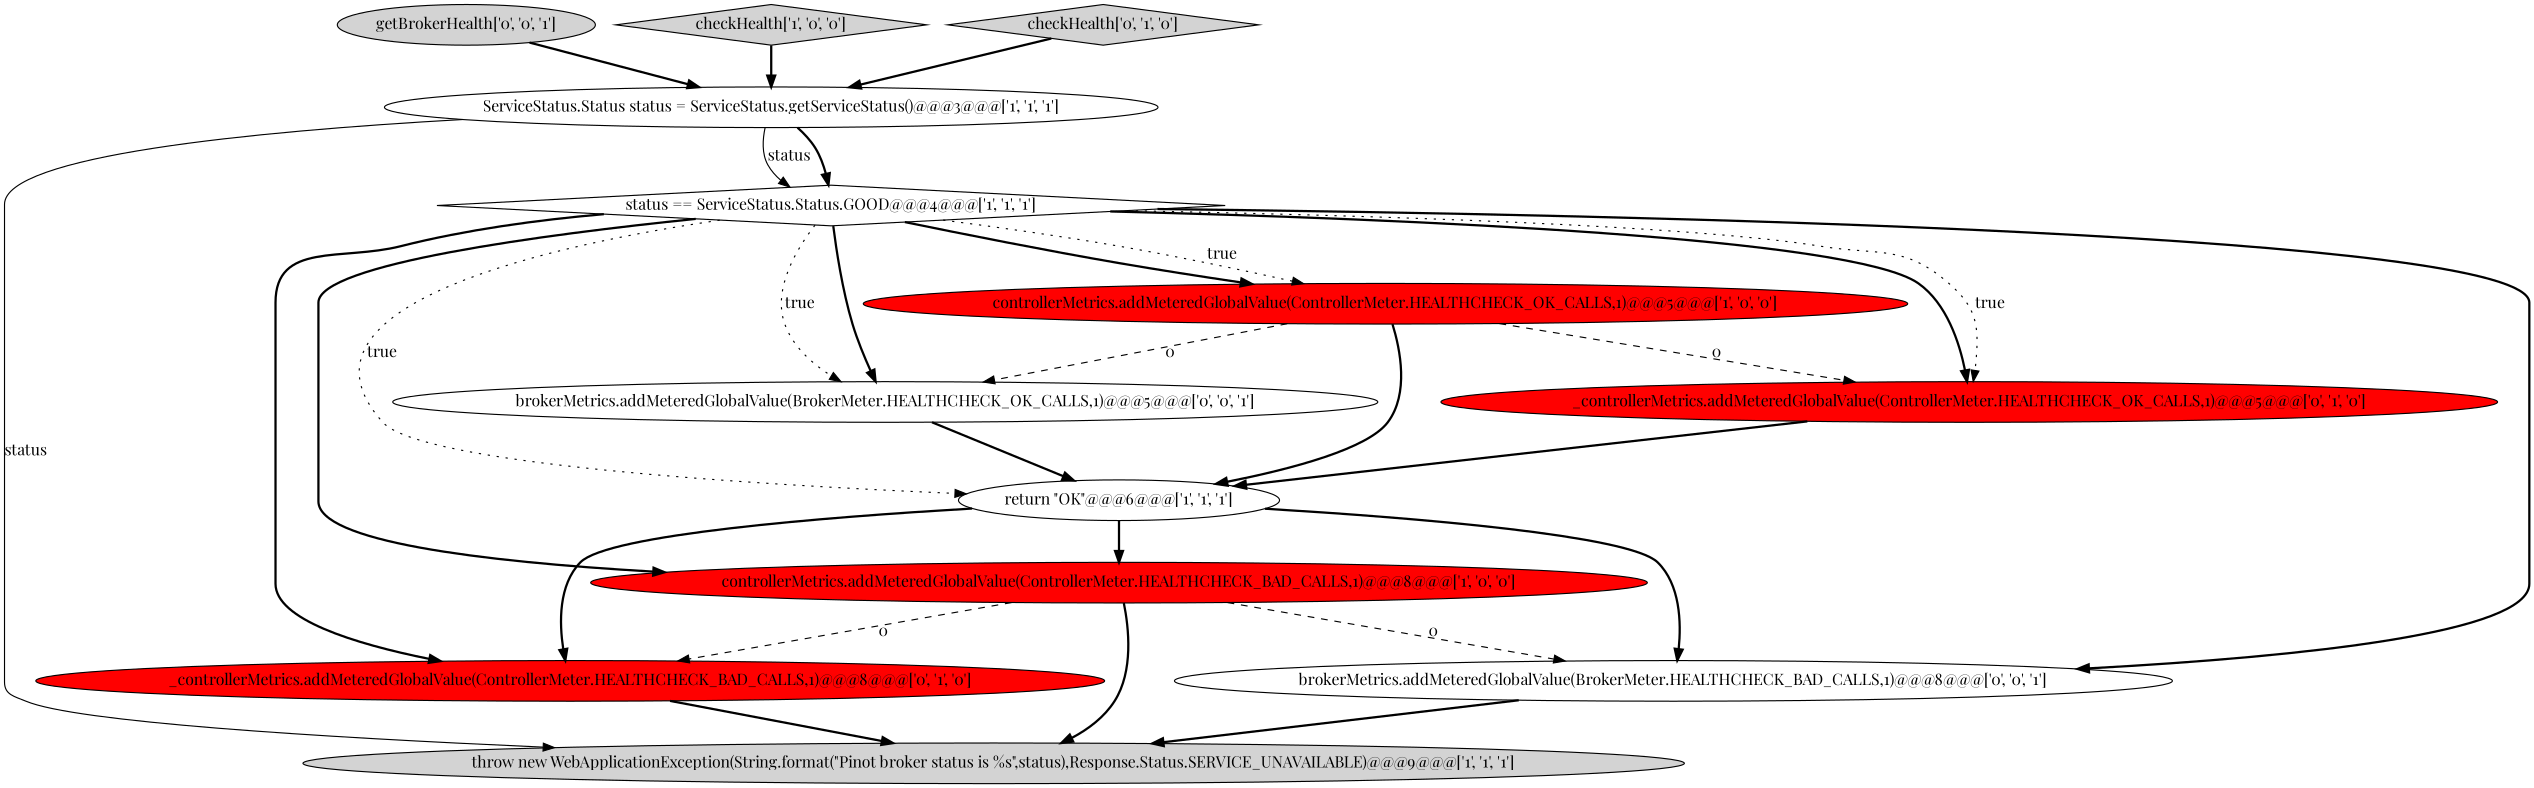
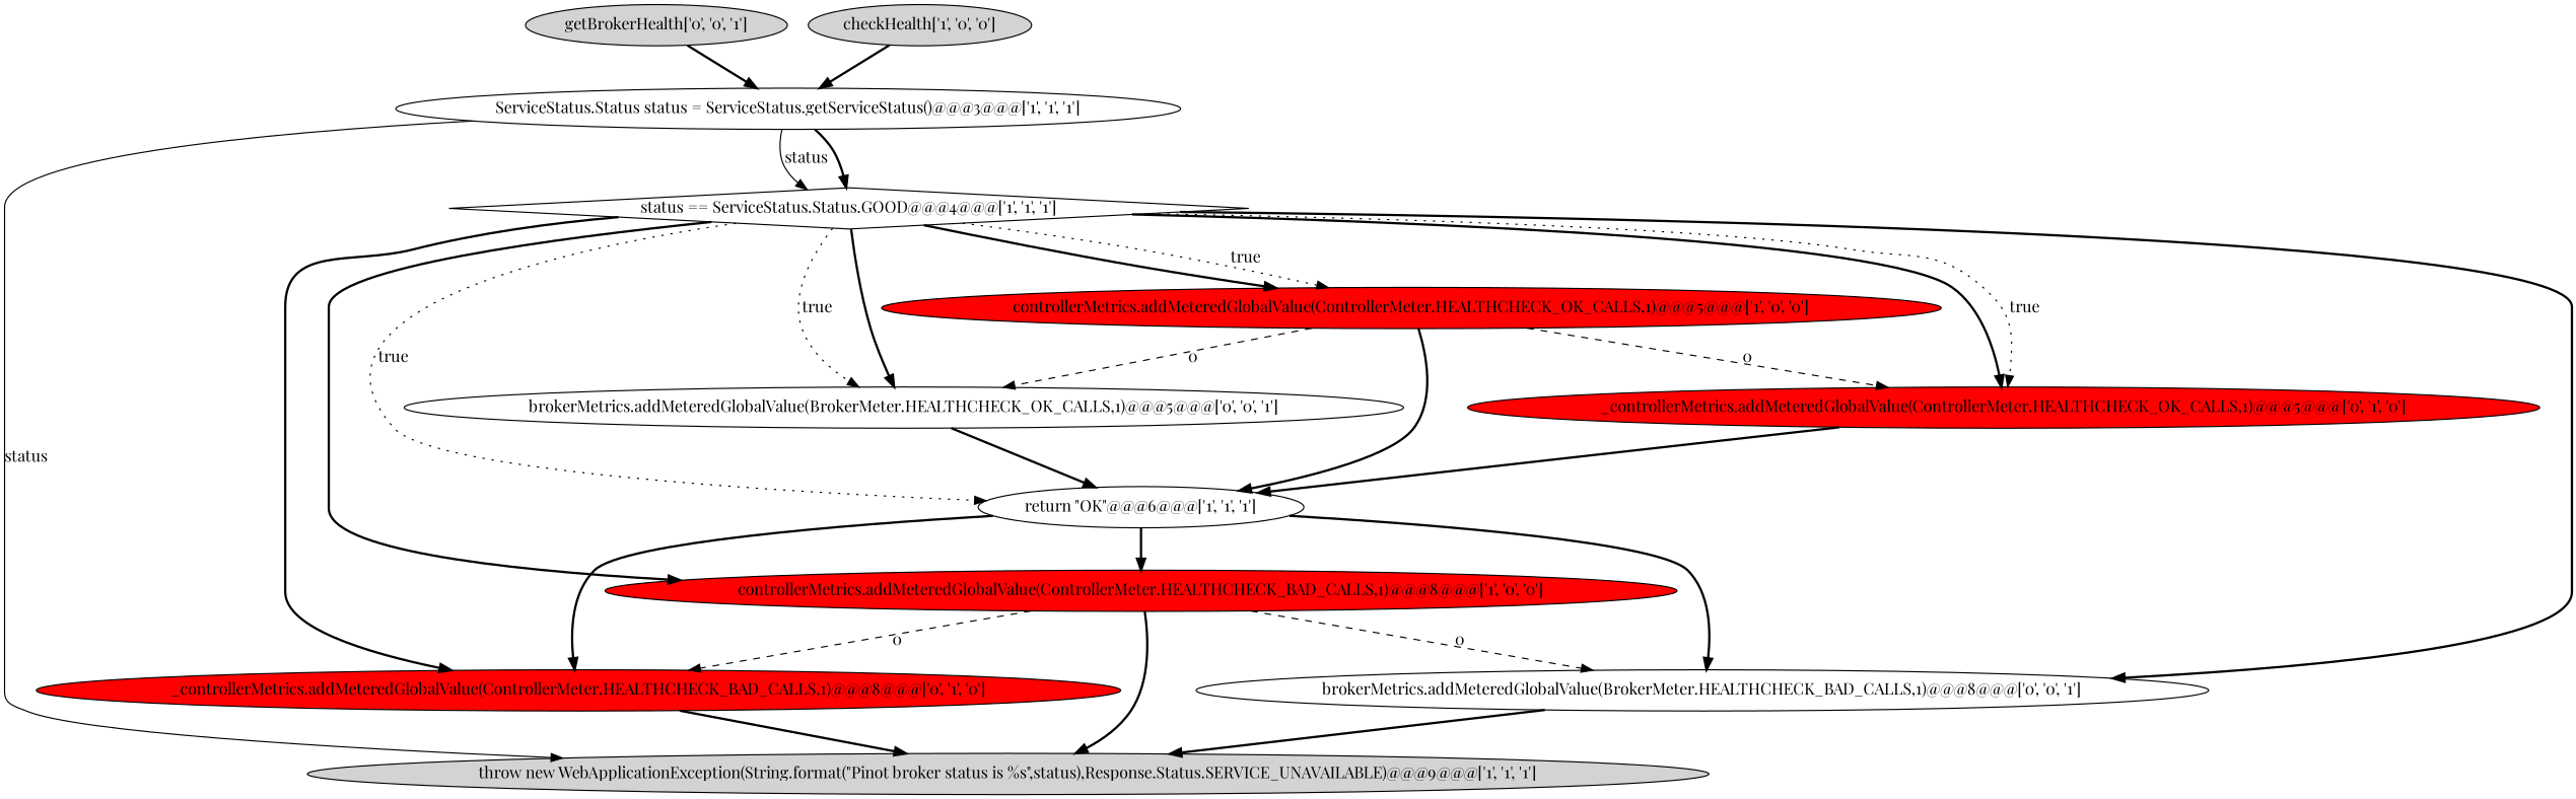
  digraph {
    fontname="Playfair Display"
    node [fillcolor=white fontname="Playfair Display" shape=ellipse style=filled]
    edge [fontname="Playfair Display" style=bold]
    n1 [fillcolor=lightgray label="getBrokerHealth['0', '0', '1']"]
    n2 [label="ServiceStatus.Status status = ServiceStatus.getServiceStatus()@@@3@@@['1', '1', '1']"]
    n3 [fillcolor=lightgray label="throw new WebApplicationException(String.format(\"Pinot broker status is %s\",status),Response.Status.SERVICE_UNAVAILABLE)@@@9@@@['1', '1', '1']"]
    n4 [label="status == ServiceStatus.Status.GOOD@@@4@@@['1', '1', '1']" shape=diamond]
    n5 [fillcolor=red label="controllerMetrics.addMeteredGlobalValue(ControllerMeter.HEALTHCHECK_BAD_CALLS,1)@@@8@@@['1', '0', '0']"]
    n6 [label="brokerMetrics.addMeteredGlobalValue(BrokerMeter.HEALTHCHECK_BAD_CALLS,1)@@@8@@@['0', '0', '1']"]
    n7 [fillcolor=red label="_controllerMetrics.addMeteredGlobalValue(ControllerMeter.HEALTHCHECK_BAD_CALLS,1)@@@8@@@['0', '1', '0']"]
    n8 [label="brokerMetrics.addMeteredGlobalValue(BrokerMeter.HEALTHCHECK_OK_CALLS,1)@@@5@@@['0', '0', '1']"]
    n9 [label="return \"OK\"@@@6@@@['1', '1', '1']"]
    n10 [fillcolor=red label="controllerMetrics.addMeteredGlobalValue(ControllerMeter.HEALTHCHECK_OK_CALLS,1)@@@5@@@['1', '0', '0']"]
    n11 [fillcolor=red label="_controllerMetrics.addMeteredGlobalValue(ControllerMeter.HEALTHCHECK_OK_CALLS,1)@@@5@@@['0', '1', '0']"]
-   n12 [fillcolor=lightgray label="checkHealth['1', '0', '0']" shape=diamond]
-   n13 [fillcolor=lightgray label="checkHealth['0', '1', '0']" shape=diamond]
+   n12 [fillcolor=lightgray label="checkHealth['1', '0', '0']"]
    n1 -> n2
    n2 -> n3 [label=status style=solid]
    n2 -> n4
    n2 -> n4 [label=status style=solid]
    n4 -> n5
    n4 -> n6
    n4 -> n7
    n4 -> n8 [label=true style=dotted]
    n4 -> n8
    n4 -> n9 [label=true style=dotted]
    n4 -> n10 [label=true style=dotted]
    n4 -> n10
    n4 -> n11
    n4 -> n11 [label=true style=dotted]
    n5 -> n3
    n5 -> n6 [label=0 style=dashed]
    n5 -> n7 [label=0 style=dashed]
    n6 -> n3
    n7 -> n3
    n8 -> n9
    n9 -> n5
    n9 -> n6
    n9 -> n7
    n10 -> n8 [label=0 style=dashed]
    n10 -> n9
    n10 -> n11 [label=0 style=dashed]
    n11 -> n9
    n12 -> n2
-   n13 -> n2
  }
